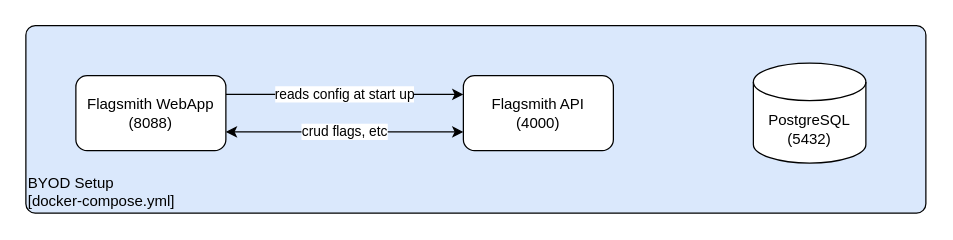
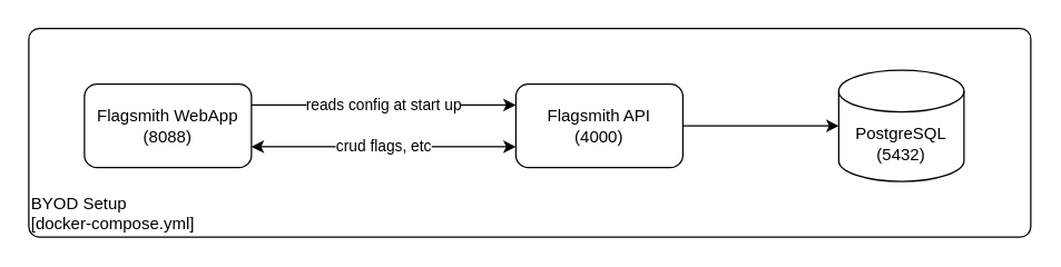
  <mxCell id="0" />
  <mxCell id="1" parent="0" />
- <mxCell id="2" value="&lt;div style=&quot;text-align: left&quot;&gt;BYOD Setup&lt;/div&gt;&lt;div style=&quot;text-align: left&quot;&gt;[docker-compose.yml]&lt;/div&gt;" style="rounded=1;whiteSpace=wrap;html=1;labelBackgroundColor=none;fillColor=#dae8fc;fontColor=#000000;align=left;arcSize=5;strokeColor=#000000;verticalAlign=bottom;metaEdit=1;metaData={&quot;c4Type&quot;:{&quot;editable&quot;:false}};points=[[0.25,0,0],[0.5,0,0],[0.75,0,0],[1,0.25,0],[1,0.5,0],[1,0.75,0],[0.75,1,0],[0.5,1,0],[0.25,1,0],[0,0.75,0],[0,0.5,0],[0,0.25,0]];" parent="1" vertex="1"><mxGeometry x="20" y="20" width="720" height="150" as="geometry" /></mxCell>
+ <mxCell id="2" value="&lt;div style=&quot;text-align: left&quot;&gt;BYOD Setup&lt;/div&gt;&lt;div style=&quot;text-align: left&quot;&gt;[docker-compose.yml]&lt;/div&gt;" style="rounded=1;whiteSpace=wrap;html=1;labelBackgroundColor=none;fillColor=#ffffff;fontColor=#000000;align=left;arcSize=5;strokeColor=#000000;verticalAlign=bottom;metaEdit=1;metaData={&quot;c4Type&quot;:{&quot;editable&quot;:false}};points=[[0.25,0,0],[0.5,0,0],[0.75,0,0],[1,0.25,0],[1,0.5,0],[1,0.75,0],[0.75,1,0],[0.5,1,0],[0.25,1,0],[0,0.75,0],[0,0.5,0],[0,0.25,0]];" parent="1" vertex="1"><mxGeometry x="20" y="20" width="720" height="150" as="geometry" /></mxCell>
  <mxCell id="3" value="PostgreSQL&lt;br&gt;(5432)" style="shape=cylinder3;whiteSpace=wrap;html=1;boundedLbl=1;backgroundOutline=1;size=15;" parent="1" vertex="1"><mxGeometry x="602" y="50" width="90" height="80" as="geometry" /></mxCell>
  <mxCell id="4" value="" style="shape=image;html=1;verticalAlign=top;verticalLabelPosition=bottom;labelBackgroundColor=#ffffff;imageAspect=0;aspect=fixed;image=https://cdn3.iconfinder.com/data/icons/social-media-2169/24/social_media_social_media_logo_docker-128.png" parent="1" vertex="1"><mxGeometry x="672" y="100" width="40" height="40" as="geometry" /></mxCell>
  <mxCell id="5" value="reads config at start up" style="edgeStyle=orthogonalEdgeStyle;rounded=0;orthogonalLoop=1;jettySize=auto;html=1;exitX=1;exitY=0.25;exitDx=0;exitDy=0;entryX=0;entryY=0.25;entryDx=0;entryDy=0;" parent="1" source="6" target="9" edge="1"><mxGeometry relative="1" as="geometry" /></mxCell>
  <mxCell id="6" value="Flagsmith WebApp&lt;br&gt;(8088)" style="rounded=1;whiteSpace=wrap;html=1;" parent="1" vertex="1"><mxGeometry x="60" y="60" width="120" height="60" as="geometry" /></mxCell>
  <mxCell id="7" value="" style="shape=image;html=1;verticalAlign=top;verticalLabelPosition=bottom;labelBackgroundColor=#ffffff;imageAspect=0;aspect=fixed;image=https://cdn3.iconfinder.com/data/icons/social-media-2169/24/social_media_social_media_logo_docker-128.png" parent="1" vertex="1"><mxGeometry x="160" y="90" width="40" height="40" as="geometry" /></mxCell>
+ <mxCell id="8" style="edgeStyle=orthogonalEdgeStyle;rounded=0;orthogonalLoop=1;jettySize=auto;html=1;exitX=1;exitY=0.5;exitDx=0;exitDy=0;entryX=0;entryY=0.5;entryDx=0;entryDy=0;entryPerimeter=0;" parent="1" source="9" target="3" edge="1"><mxGeometry relative="1" as="geometry" /></mxCell>
  <mxCell id="9" value="Flagsmith API&lt;br&gt;(4000)" style="rounded=1;whiteSpace=wrap;html=1;" parent="1" vertex="1"><mxGeometry x="370" y="60" width="120" height="60" as="geometry" /></mxCell>
  <mxCell id="10" value="" style="shape=image;html=1;verticalAlign=top;verticalLabelPosition=bottom;labelBackgroundColor=#ffffff;imageAspect=0;aspect=fixed;image=https://cdn3.iconfinder.com/data/icons/social-media-2169/24/social_media_social_media_logo_docker-128.png" parent="1" vertex="1"><mxGeometry x="470" y="90" width="40" height="40" as="geometry" /></mxCell>
  <mxCell id="11" value="crud flags, etc" style="endArrow=classic;startArrow=classic;html=1;entryX=0;entryY=0.75;entryDx=0;entryDy=0;exitX=0.5;exitY=0.375;exitDx=0;exitDy=0;exitPerimeter=0;" parent="1" source="7" target="9" edge="1"><mxGeometry width="50" height="50" relative="1" as="geometry"><mxPoint x="264.5" y="150" as="sourcePoint" /><mxPoint x="314.5" y="100" as="targetPoint" /></mxGeometry></mxCell>
